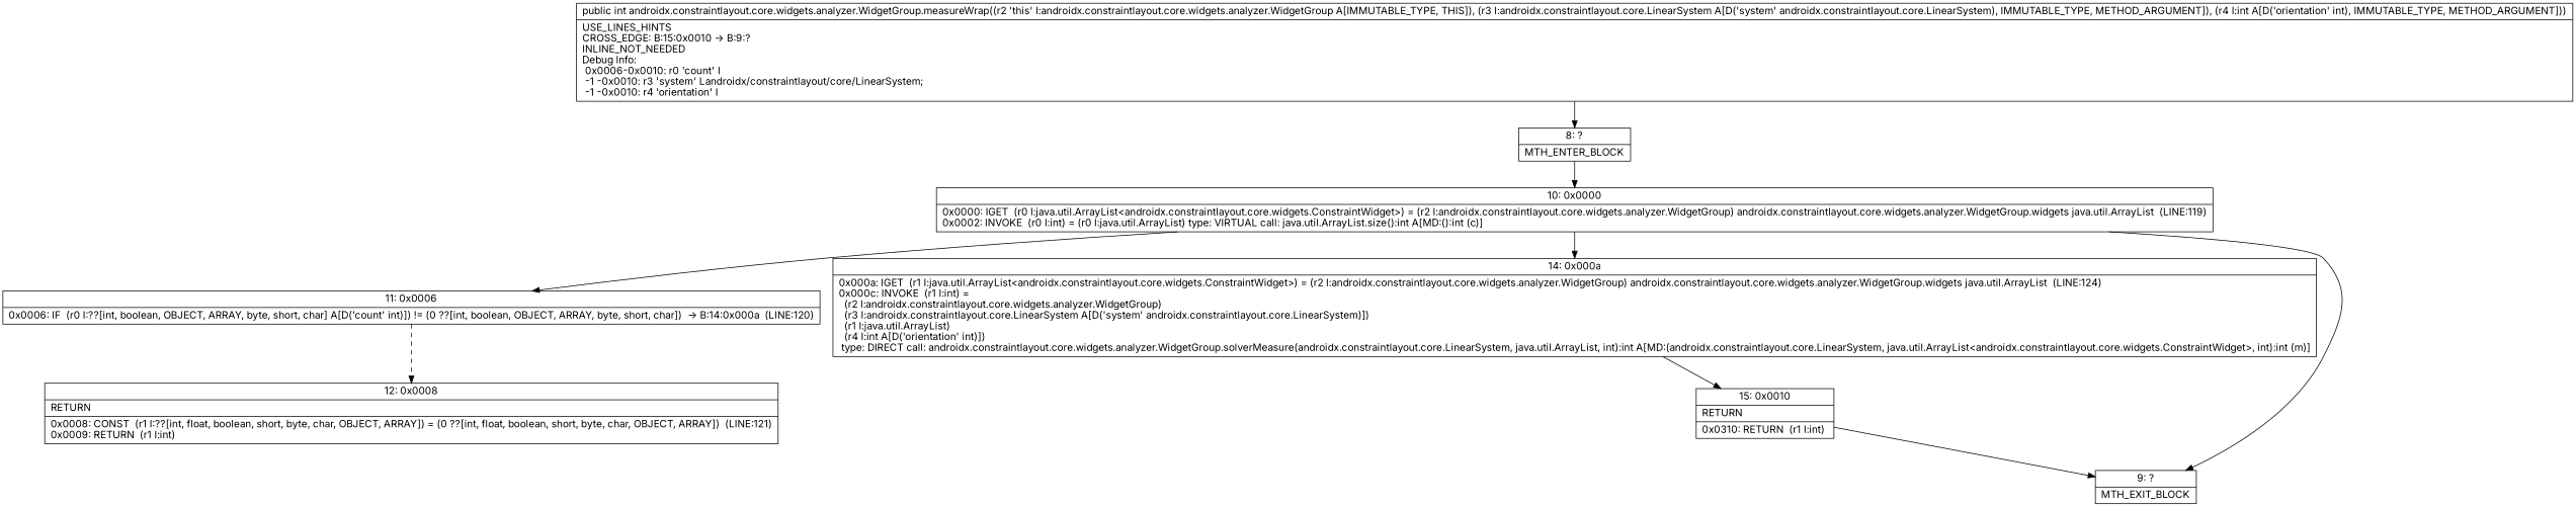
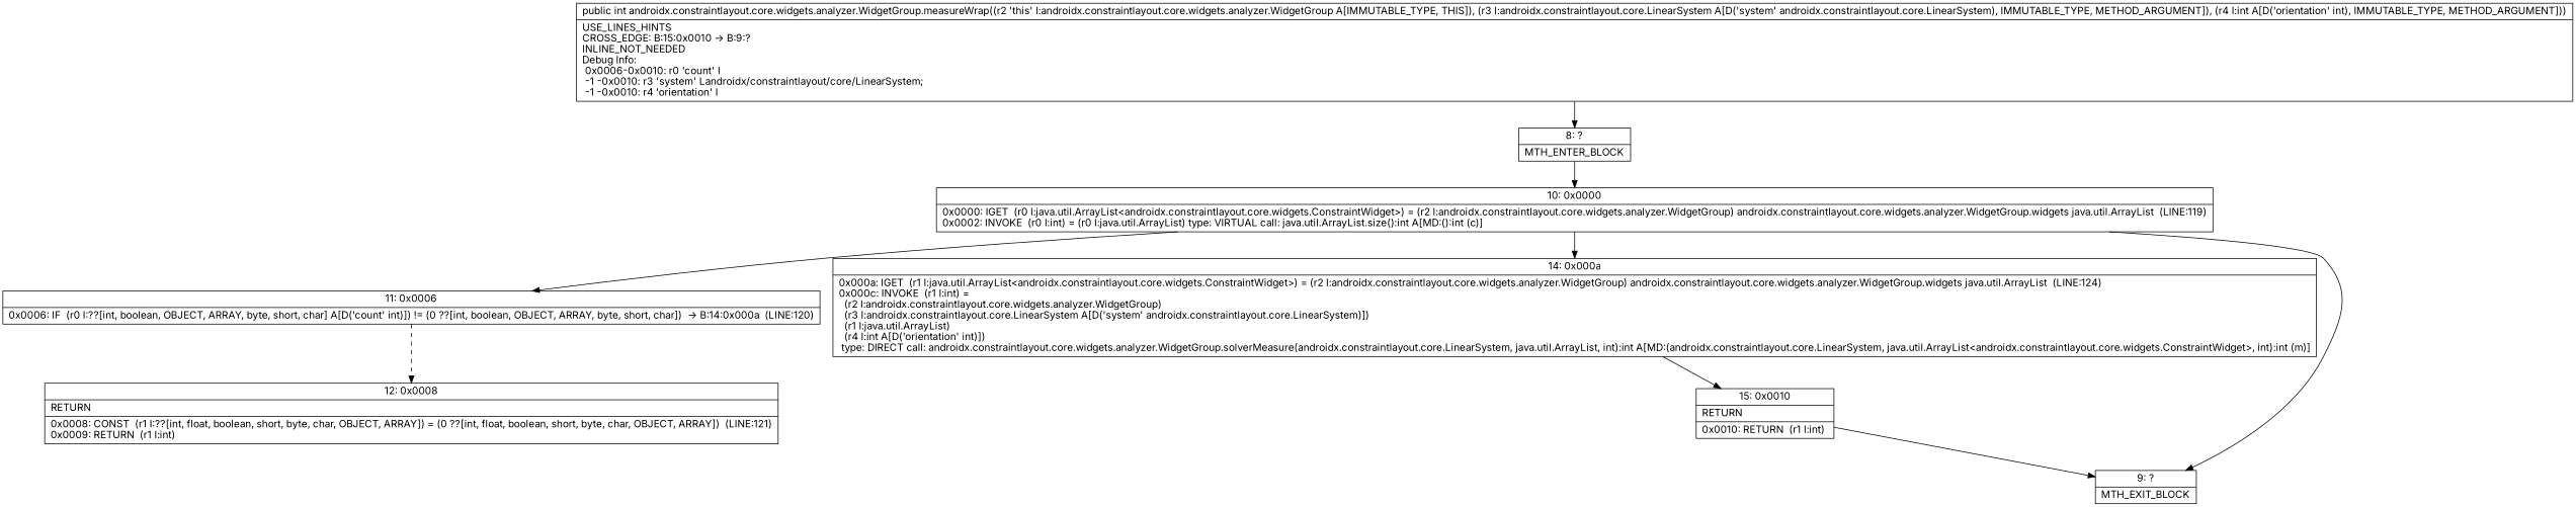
  digraph {
    fontname=Inter
    node [fontname=Inter shape=record]
    edge [fontname=Inter]
    n1 [label="{8\:\ ?|MTH_ENTER_BLOCK\l}"]
    n2 [label="{10\:\ 0x0000|0x0000: IGET  (r0 I:java.util.ArrayList\<androidx.constraintlayout.core.widgets.ConstraintWidget\>) = (r2 I:androidx.constraintlayout.core.widgets.analyzer.WidgetGroup) androidx.constraintlayout.core.widgets.analyzer.WidgetGroup.widgets java.util.ArrayList  (LINE:119)\l0x0002: INVOKE  (r0 I:int) = (r0 I:java.util.ArrayList) type: VIRTUAL call: java.util.ArrayList.size():int A[MD:():int (c)]\l}"]
    n3 [label="{11\:\ 0x0006|0x0006: IF  (r0 I:??[int, boolean, OBJECT, ARRAY, byte, short, char] A[D('count' int)]) != (0 ??[int, boolean, OBJECT, ARRAY, byte, short, char])  \-\> B:14:0x000a  (LINE:120)\l}"]
    n4 [label="{14\:\ 0x000a|0x000a: IGET  (r1 I:java.util.ArrayList\<androidx.constraintlayout.core.widgets.ConstraintWidget\>) = (r2 I:androidx.constraintlayout.core.widgets.analyzer.WidgetGroup) androidx.constraintlayout.core.widgets.analyzer.WidgetGroup.widgets java.util.ArrayList  (LINE:124)\l0x000c: INVOKE  (r1 I:int) = \l  (r2 I:androidx.constraintlayout.core.widgets.analyzer.WidgetGroup)\l  (r3 I:androidx.constraintlayout.core.LinearSystem A[D('system' androidx.constraintlayout.core.LinearSystem)])\l  (r1 I:java.util.ArrayList)\l  (r4 I:int A[D('orientation' int)])\l type: DIRECT call: androidx.constraintlayout.core.widgets.analyzer.WidgetGroup.solverMeasure(androidx.constraintlayout.core.LinearSystem, java.util.ArrayList, int):int A[MD:(androidx.constraintlayout.core.LinearSystem, java.util.ArrayList\<androidx.constraintlayout.core.widgets.ConstraintWidget\>, int):int (m)]\l}"]
    n5 [label="{9\:\ ?|MTH_EXIT_BLOCK\l}"]
    n6 [label="{12\:\ 0x0008|RETURN\l|0x0008: CONST  (r1 I:??[int, float, boolean, short, byte, char, OBJECT, ARRAY]) = (0 ??[int, float, boolean, short, byte, char, OBJECT, ARRAY])  (LINE:121)\l0x0009: RETURN  (r1 I:int) \l}"]
-   n7 [label="{15\:\ 0x0010|RETURN\l|0x0310: RETURN  (r1 I:int) \l}"]
+   n7 [label="{15\:\ 0x0010|RETURN\l|0x0010: RETURN  (r1 I:int) \l}"]
    n8 [label="{public int androidx.constraintlayout.core.widgets.analyzer.WidgetGroup.measureWrap((r2 'this' I:androidx.constraintlayout.core.widgets.analyzer.WidgetGroup A[IMMUTABLE_TYPE, THIS]), (r3 I:androidx.constraintlayout.core.LinearSystem A[D('system' androidx.constraintlayout.core.LinearSystem), IMMUTABLE_TYPE, METHOD_ARGUMENT]), (r4 I:int A[D('orientation' int), IMMUTABLE_TYPE, METHOD_ARGUMENT]))  | USE_LINES_HINTS\lCROSS_EDGE: B:15:0x0010 \-\> B:9:?\lINLINE_NOT_NEEDED\lDebug Info:\l  0x0006\-0x0010: r0 'count' I\l  \-1 \-0x0010: r3 'system' Landroidx\/constraintlayout\/core\/LinearSystem;\l  \-1 \-0x0010: r4 'orientation' I\l}"]
    n1 -> n2
    n2 -> n3
    n2 -> n4
    n2 -> n5
    n3 -> n6 [style=dashed]
    n4 -> n7
    n7 -> n5
    n8 -> n1
  }
